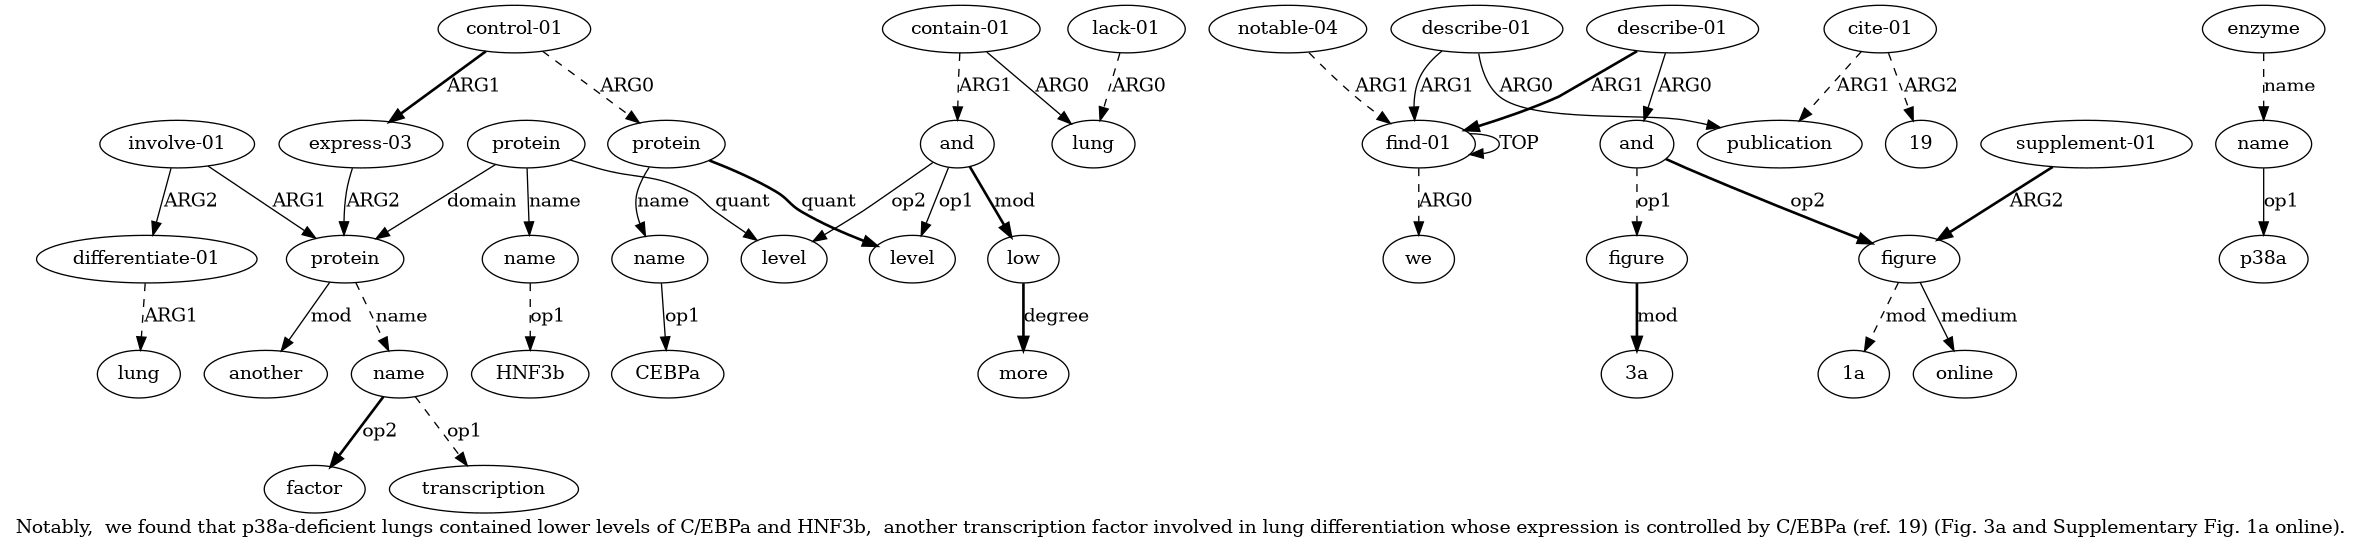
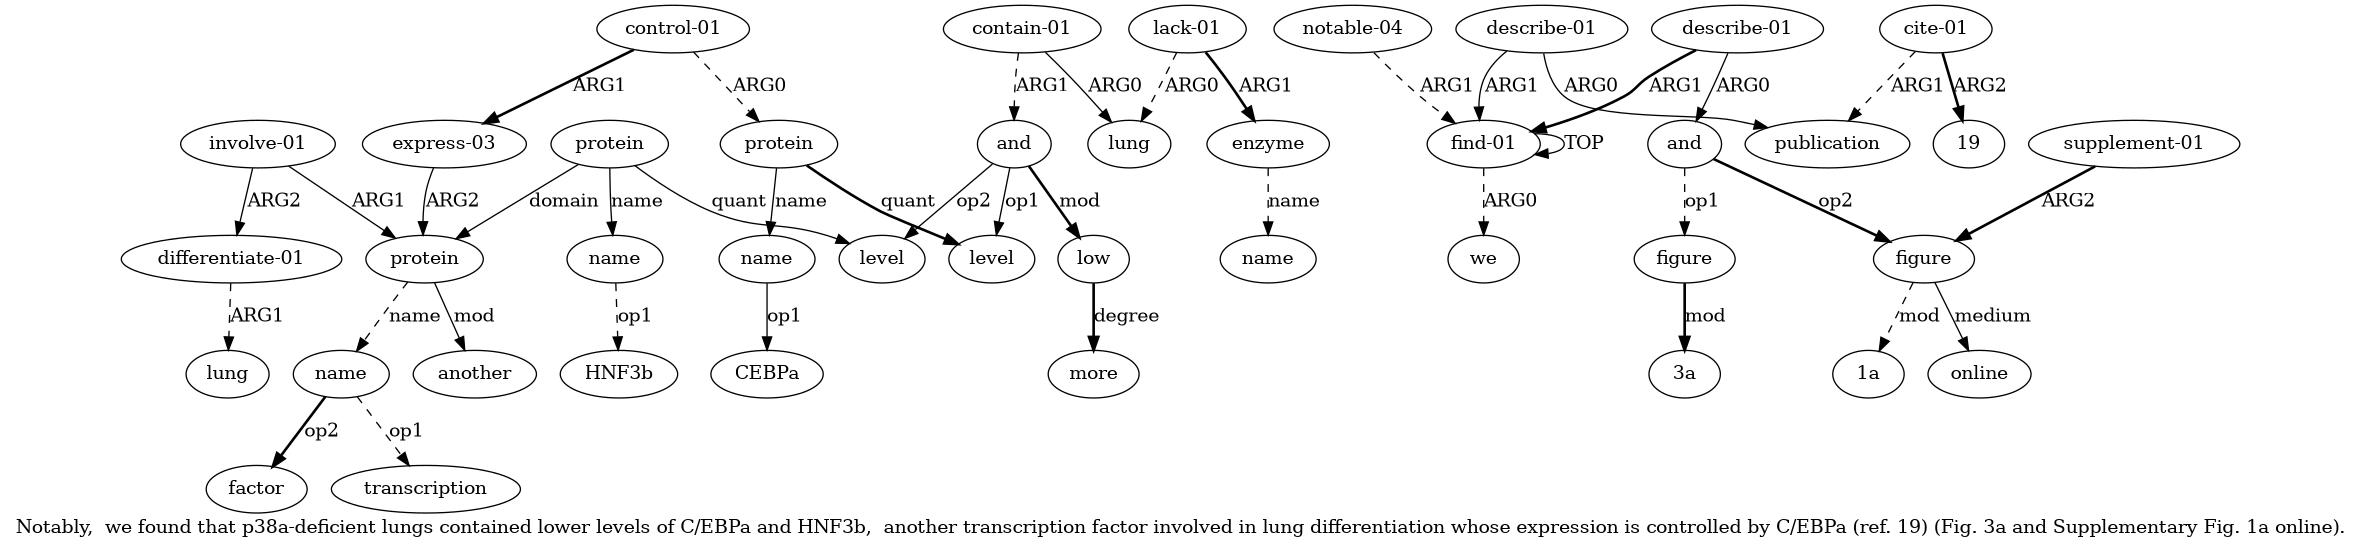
  digraph {
    label="Notably,  we found that p38a-deficient lungs contained lower levels of C/EBPa and HNF3b,  another transcription factor involved in lung differentiation whose expression is controlled by C/EBPa (ref. 19) (Fig. 3a and Supplementary Fig. 1a online)."
    node [color=black gold_ind=-1 gold_label=name test_ind=-1 test_label=name]
    edge [color=black gold_label=ARG1 style=solid test_label=ARG1]
    n1 [gold_ind=20 gold_label="control-01" label="control-01" test_ind=20 test_label="control-01"]
    n2 [gold_ind=19 gold_label="express-03" label="express-03" test_ind=19 test_label="express-03"]
    n3 [gold_ind=9 gold_label=protein label=protein test_ind=9 test_label=protein]
    n4 [gold_ind=14 gold_label=protein label=protein test_ind=14 test_label=protein]
    n5 [gold_ind=10 label=name test_ind=10]
    n6 [gold_ind=8 gold_label=level label=level test_ind=8 test_label=level]
    n7 [gold_ind=21 gold_label=another label=another test_ind=21 test_label=another]
    n8 [gold_ind=15 label=name test_ind=15]
    n9 [gold_label=CEBPa label=CEBPa test_label=CEBPa]
    n10 [gold_ind=22 gold_label=low label=low test_ind=22 test_label=low]
    n11 [gold_ind=23 gold_label=more label=more test_ind=23 test_label=more]
    n12 [gold_ind=24 gold_label="notable-04" label="notable-04" test_ind=24 test_label="notable-04"]
    n13 [gold_ind=0 gold_label="find-01" label="find-01" test_ind=0 test_label="find-01"]
    n14 [gold_ind=1 gold_label=we label=we test_ind=1 test_label=we]
    n15 [gold_ind=2 gold_label="contain-01" label="contain-01" test_ind=2 test_label="contain-01"]
    n16 [gold_ind=3 gold_label=lung label=lung test_ind=3 test_label=lung]
    n17 [gold_ind=7 gold_label=and label=and test_ind=7 test_label=and]
    n18 [gold_ind=25 gold_label="describe-01" label="describe-01" test_ind=25 test_label="describe-01"]
    n19 [gold_ind=26 gold_label=publication label=publication test_ind=26 test_label=publication]
    n20 [gold_ind=27 gold_label="cite-01" label="cite-01" test_ind=27 test_label="cite-01"]
    n21 [gold_label=19 label=19 test_label=19]
    n22 [gold_ind=28 gold_label="describe-01" label="describe-01" test_ind=28 test_label="describe-01"]
    n23 [gold_ind=29 gold_label=and label=and test_ind=29 test_label=and]
    n24 [gold_ind=31 gold_label=figure label=figure test_ind=31 test_label=figure]
    n25 [gold_ind=30 gold_label=figure label=figure test_ind=30 test_label=figure]
    n26 [gold_ind=33 gold_label=online label=online test_ind=33 test_label=online]
    n27 [gold_label="1a" label="1a" test_label="1a"]
    n28 [gold_label="3a" label="3a" test_label="3a"]
-   n29 [gold_label=p38a label=p38a test_label=p38a]
    n30 [gold_label=HNF3b label=HNF3b test_label=HNF3b]
    n31 [gold_label=factor label=factor test_label=factor]
    n32 [gold_ind=32 gold_label="supplement-01" label="supplement-01" test_ind=32 test_label="supplement-01"]
    n33 [gold_label=transcription label=transcription test_label=transcription]
    n34 [gold_ind=17 gold_label="differentiate-01" label="differentiate-01" test_ind=17 test_label="differentiate-01"]
    n35 [gold_ind=18 gold_label=lung label=lung test_ind=18 test_label=lung]
    n36 [gold_ind=16 gold_label="involve-01" label="involve-01" test_ind=16 test_label="involve-01"]
    n37 [gold_ind=11 gold_label=level label=level test_ind=11 test_label=level]
    n38 [gold_ind=13 label=name test_ind=13]
    n39 [gold_ind=12 gold_label=protein label=protein test_ind=12 test_label=protein]
    n40 [gold_ind=5 gold_label=enzyme label=enzyme test_ind=5 test_label=enzyme]
    n41 [gold_ind=6 label=name test_ind=6]
    n42 [gold_ind=4 gold_label="lack-01" label="lack-01" test_ind=4 test_label="lack-01"]
    n1 -> n2 [label=ARG1 style=bold]
    n1 -> n3 [gold_label=ARG0 label=ARG0 style=dashed test_label=ARG0]
    n2 -> n4 [gold_label=ARG2 label=ARG2 test_label=ARG2]
    n3 -> n5 [gold_label=name label=name test_label=name]
    n3 -> n6 [gold_label=quant label=quant style=bold test_label=quant]
    n4 -> n7 [gold_label=mod label=mod test_label=mod]
    n4 -> n8 [gold_label=name label=name style=dashed test_label=name]
    n5 -> n9 [gold_label=op1 label=op1 test_label=op1]
    n8 -> n31 [gold_label=op2 label=op2 style=bold test_label=op2]
    n8 -> n33 [gold_label=op1 label=op1 style=dashed test_label=op1]
    n10 -> n11 [gold_label=degree label=degree style=bold test_label=degree]
    n12 -> n13 [label=ARG1 style=dashed]
    n13 -> n13 [gold_label=TOP label=TOP test_label=TOP]
    n13 -> n14 [gold_label=ARG0 label=ARG0 style=dashed test_label=ARG0]
    n15 -> n16 [gold_label=ARG0 label=ARG0 test_label=ARG0]
    n15 -> n17 [label=ARG1 style=dashed]
    n17 -> n6 [gold_label=op1 label=op1 test_label=op1]
    n17 -> n10 [gold_label=mod label=mod style=bold test_label=mod]
    n17 -> n37 [gold_label=op2 label=op2 test_label=op2]
    n18 -> n13 [label=ARG1]
    n18 -> n19 [gold_label=ARG0 label=ARG0 test_label=ARG0]
    n20 -> n19 [label=ARG1 style=dashed]
-   n20 -> n21 [gold_label=ARG2 label=ARG2 style=dashed test_label=ARG2]
+   n20 -> n21 [gold_label=ARG2 label=ARG2 style=bold test_label=ARG2]
    n22 -> n13 [label=ARG1 style=bold]
    n22 -> n23 [gold_label=ARG0 label=ARG0 test_label=ARG0]
    n23 -> n24 [gold_label=op2 label=op2 style=bold test_label=op2]
    n23 -> n25 [gold_label=op1 label=op1 style=dashed test_label=op1]
    n24 -> n26 [gold_label=medium label=medium test_label=medium]
    n24 -> n27 [gold_label=mod label=mod style=dashed test_label=mod]
    n25 -> n28 [gold_label=mod label=mod style=bold test_label=mod]
    n32 -> n24 [gold_label=ARG2 label=ARG2 style=bold test_label=ARG2]
    n34 -> n35 [label=ARG1 style=dashed]
    n36 -> n4 [label=ARG1]
    n36 -> n34 [gold_label=ARG2 label=ARG2 test_label=ARG2]
    n38 -> n30 [gold_label=op1 label=op1 style=dashed test_label=op1]
    n39 -> n4 [gold_label=domain label=domain test_label=domain]
    n39 -> n37 [gold_label=quant label=quant test_label=quant]
    n39 -> n38 [gold_label=name label=name test_label=name]
    n40 -> n41 [gold_label=name label=name style=dashed test_label=name]
-   n41 -> n29 [gold_label=op1 label=op1 test_label=op1]
    n42 -> n16 [gold_label=ARG0 label=ARG0 style=dashed test_label=ARG0]
+   n42 -> n40 [label=ARG1 style=bold]
  }
